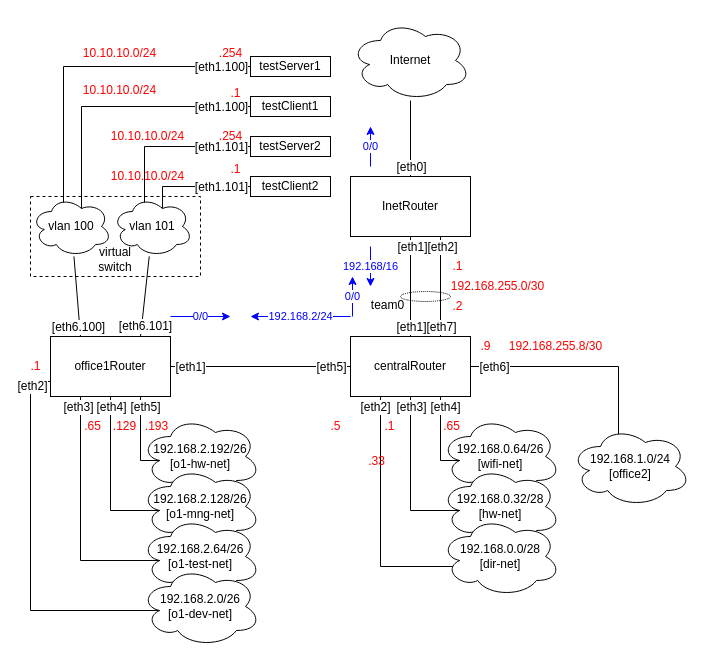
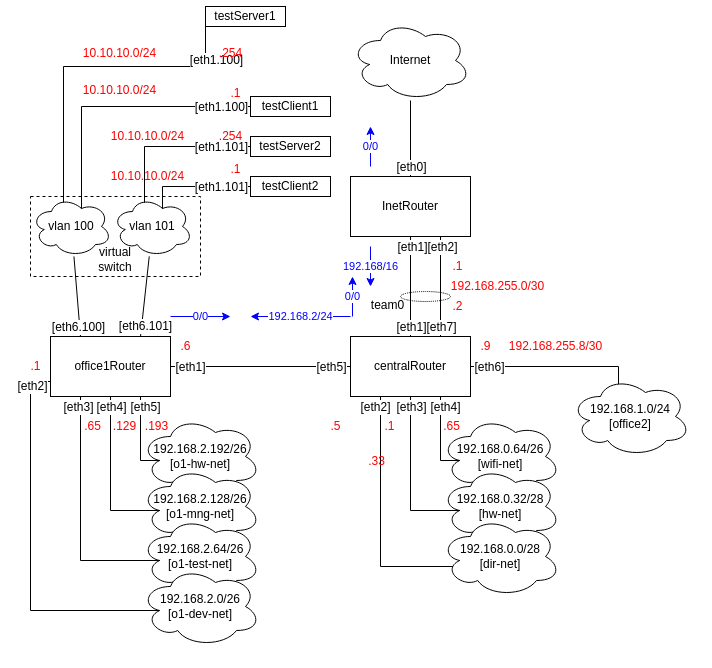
  <mxCell id="0" />
  <mxCell id="1" parent="0" />
  <mxCell id="2" value="InetRouter" style="rounded=0;whiteSpace=wrap;html=1;" parent="1" vertex="1"><mxGeometry x="350" y="176" width="120" height="60" as="geometry" /></mxCell>
  <mxCell id="3" value="Internet" style="ellipse;shape=cloud;whiteSpace=wrap;html=1;" parent="1" vertex="1"><mxGeometry x="350" y="20" width="120" height="80" as="geometry" /></mxCell>
  <mxCell id="4" value="" style="endArrow=none;html=1;exitX=0.5;exitY=0;exitDx=0;exitDy=0;" parent="1" source="2" target="3" edge="1"><mxGeometry width="50" height="50" relative="1" as="geometry"><mxPoint x="350" y="306" as="sourcePoint" /><mxPoint x="400" y="256" as="targetPoint" /></mxGeometry></mxCell>
  <mxCell id="5" value="[eth0]" style="text;html=1;align=center;verticalAlign=middle;resizable=0;points=[];labelBackgroundColor=#ffffff;" parent="4" vertex="1" connectable="0"><mxGeometry x="-0.053" y="-1" relative="1" as="geometry"><mxPoint x="-1" y="26" as="offset" /></mxGeometry></mxCell>
  <mxCell id="6" value="centralRouter" style="rounded=0;whiteSpace=wrap;html=1;" parent="1" vertex="1"><mxGeometry x="350" y="336" width="120" height="60" as="geometry" /></mxCell>
  <mxCell id="7" value="" style="endArrow=none;html=1;entryX=0.75;entryY=1;entryDx=0;entryDy=0;exitX=0.75;exitY=0;exitDx=0;exitDy=0;" parent="1" source="6" target="2" edge="1"><mxGeometry width="50" height="50" relative="1" as="geometry"><mxPoint x="420" y="186" as="sourcePoint" /><mxPoint x="420" y="110" as="targetPoint" /></mxGeometry></mxCell>
  <mxCell id="8" value="[eth7]" style="text;html=1;align=center;verticalAlign=middle;resizable=0;points=[];labelBackgroundColor=#ffffff;" parent="7" vertex="1" connectable="0"><mxGeometry x="-0.053" y="-1" relative="1" as="geometry"><mxPoint x="-1" y="37" as="offset" /></mxGeometry></mxCell>
  <mxCell id="9" value="[eth2]" style="text;html=1;align=center;verticalAlign=middle;resizable=0;points=[];labelBackgroundColor=#ffffff;" parent="7" vertex="1" connectable="0"><mxGeometry x="0.62" y="-1" relative="1" as="geometry"><mxPoint y="-9" as="offset" /></mxGeometry></mxCell>
  <mxCell id="10" value="192.168.255.0/30" style="text;html=1;align=center;verticalAlign=middle;resizable=0;points=[];autosize=1;fontColor=#FF0000;" parent="1" vertex="1"><mxGeometry x="442" y="276" width="110" height="20" as="geometry" /></mxCell>
  <mxCell id="11" value=".1" style="text;html=1;align=center;verticalAlign=middle;resizable=0;points=[];autosize=1;fontColor=#FF0000;" parent="1" vertex="1"><mxGeometry x="442" y="256" width="30" height="20" as="geometry" /></mxCell>
  <mxCell id="12" value=".2" style="text;html=1;align=center;verticalAlign=middle;resizable=0;points=[];autosize=1;fontColor=#FF0000;" parent="1" vertex="1"><mxGeometry x="442" y="296" width="30" height="20" as="geometry" /></mxCell>
  <mxCell id="13" value="office1Router" style="rounded=0;whiteSpace=wrap;html=1;" parent="1" vertex="1"><mxGeometry x="50" y="336" width="120" height="60" as="geometry" /></mxCell>
  <mxCell id="14" value="" style="endArrow=none;html=1;entryX=1;entryY=0.5;entryDx=0;entryDy=0;exitX=0;exitY=0.5;exitDx=0;exitDy=0;" parent="1" source="6" target="13" edge="1"><mxGeometry width="50" height="50" relative="1" as="geometry"><mxPoint x="50" y="466" as="sourcePoint" /><mxPoint x="100" y="416" as="targetPoint" /></mxGeometry></mxCell>
  <mxCell id="15" value="[eth5]" style="text;html=1;align=center;verticalAlign=middle;resizable=0;points=[];labelBackgroundColor=#ffffff;" parent="14" vertex="1" connectable="0"><mxGeometry x="-0.644" y="-1" relative="1" as="geometry"><mxPoint x="12" y="1" as="offset" /></mxGeometry></mxCell>
  <mxCell id="16" value="[eth1]" style="text;html=1;align=center;verticalAlign=middle;resizable=0;points=[];labelBackgroundColor=#ffffff;" parent="14" vertex="1" connectable="0"><mxGeometry x="0.789" relative="1" as="geometry"><mxPoint as="offset" /></mxGeometry></mxCell>
  <mxCell id="17" value="192.168.2.192/26&lt;br&gt;[o1-hw-net]" style="ellipse;shape=cloud;whiteSpace=wrap;html=1;" parent="1" vertex="1"><mxGeometry x="140" y="416" width="120" height="80" as="geometry" /></mxCell>
  <mxCell id="18" value="192.168.2.128/26&lt;br&gt;[o1-mng-net]" style="ellipse;shape=cloud;whiteSpace=wrap;html=1;" parent="1" vertex="1"><mxGeometry x="140" y="466" width="120" height="80" as="geometry" /></mxCell>
  <mxCell id="19" value="192.168.2.64/26&lt;br&gt;[o1-test-net]" style="ellipse;shape=cloud;whiteSpace=wrap;html=1;" parent="1" vertex="1"><mxGeometry x="140" y="516" width="120" height="80" as="geometry" /></mxCell>
  <mxCell id="20" value="" style="endArrow=none;html=1;entryX=0.16;entryY=0.55;entryDx=0;entryDy=0;entryPerimeter=0;edgeStyle=elbowEdgeStyle;elbow=vertical;rounded=0;exitX=0.75;exitY=1;exitDx=0;exitDy=0;" parent="1" source="13" target="17" edge="1"><mxGeometry width="50" height="50" relative="1" as="geometry"><mxPoint x="50" y="736" as="sourcePoint" /><mxPoint x="100" y="686" as="targetPoint" /><Array as="points"><mxPoint x="150" y="460" /></Array></mxGeometry></mxCell>
  <mxCell id="21" value="[eth5]" style="text;html=1;align=center;verticalAlign=middle;resizable=0;points=[];labelBackgroundColor=#ffffff;" parent="20" vertex="1" connectable="0"><mxGeometry x="0.202" y="-2" relative="1" as="geometry"><mxPoint x="6" y="-40" as="offset" /></mxGeometry></mxCell>
  <mxCell id="22" value="" style="endArrow=none;html=1;entryX=0.16;entryY=0.55;entryDx=0;entryDy=0;entryPerimeter=0;edgeStyle=elbowEdgeStyle;elbow=vertical;rounded=0;exitX=0.5;exitY=1;exitDx=0;exitDy=0;" parent="1" source="13" target="18" edge="1"><mxGeometry width="50" height="50" relative="1" as="geometry"><mxPoint x="150" y="406" as="sourcePoint" /><mxPoint x="169.2" y="470" as="targetPoint" /><Array as="points"><mxPoint x="140" y="510" /></Array></mxGeometry></mxCell>
  <mxCell id="23" value="[eth4]" style="text;html=1;align=center;verticalAlign=middle;resizable=0;points=[];labelBackgroundColor=#ffffff;" parent="22" vertex="1" connectable="0"><mxGeometry x="0.115" y="-1" relative="1" as="geometry"><mxPoint x="1" y="-81" as="offset" /></mxGeometry></mxCell>
  <mxCell id="24" value="" style="endArrow=none;html=1;entryX=0.16;entryY=0.55;entryDx=0;entryDy=0;entryPerimeter=0;edgeStyle=elbowEdgeStyle;elbow=vertical;rounded=0;exitX=0.25;exitY=1;exitDx=0;exitDy=0;" parent="1" source="13" target="19" edge="1"><mxGeometry width="50" height="50" relative="1" as="geometry"><mxPoint x="120" y="406" as="sourcePoint" /><mxPoint x="169.2" y="520" as="targetPoint" /><Array as="points"><mxPoint x="140" y="560" /></Array></mxGeometry></mxCell>
  <mxCell id="25" value="[eth3]" style="text;html=1;align=center;verticalAlign=middle;resizable=0;points=[];labelBackgroundColor=#ffffff;" parent="24" vertex="1" connectable="0"><mxGeometry x="-0.219" y="-1" relative="1" as="geometry"><mxPoint x="-2" y="-85" as="offset" /></mxGeometry></mxCell>
  <mxCell id="26" value="" style="endArrow=none;html=1;entryX=0.16;entryY=0.55;entryDx=0;entryDy=0;edgeStyle=elbowEdgeStyle;elbow=vertical;rounded=0;exitX=0;exitY=0.75;exitDx=0;exitDy=0;entryPerimeter=0;" parent="1" source="13" target="85" edge="1"><mxGeometry width="50" height="50" relative="1" as="geometry"><mxPoint x="90" y="406" as="sourcePoint" /><mxPoint x="169.2" y="570" as="targetPoint" /><Array as="points"><mxPoint x="30" y="566" /><mxPoint x="120" y="636" /></Array></mxGeometry></mxCell>
  <mxCell id="27" value="[eth2]" style="text;html=1;align=center;verticalAlign=middle;resizable=0;points=[];labelBackgroundColor=#ffffff;" parent="26" vertex="1" connectable="0"><mxGeometry x="-0.662" y="-2" relative="1" as="geometry"><mxPoint x="3" y="-40" as="offset" /></mxGeometry></mxCell>
  <mxCell id="28" value=".193" style="text;html=1;align=center;verticalAlign=middle;resizable=0;points=[];autosize=1;fontColor=#FF0000;" parent="1" vertex="1"><mxGeometry x="136" y="416" width="40" height="20" as="geometry" /></mxCell>
  <mxCell id="29" value=".129" style="text;html=1;align=center;verticalAlign=middle;resizable=0;points=[];autosize=1;fontColor=#FF0000;" parent="1" vertex="1"><mxGeometry x="104" y="416" width="40" height="20" as="geometry" /></mxCell>
  <mxCell id="30" value=".65" style="text;html=1;align=center;verticalAlign=middle;resizable=0;points=[];autosize=1;fontColor=#FF0000;" parent="1" vertex="1"><mxGeometry x="77" y="416" width="30" height="20" as="geometry" /></mxCell>
  <mxCell id="31" value=".1" style="text;html=1;align=center;verticalAlign=middle;resizable=0;points=[];autosize=1;fontColor=#FF0000;" parent="1" vertex="1"><mxGeometry x="20" y="356" width="30" height="20" as="geometry" /></mxCell>
  <mxCell id="32" value="192.168.0.64/26&lt;br&gt;[wifi-net]" style="ellipse;shape=cloud;whiteSpace=wrap;html=1;" parent="1" vertex="1"><mxGeometry x="440" y="416" width="120" height="80" as="geometry" /></mxCell>
  <mxCell id="33" value="192.168.0.32/28&lt;br&gt;[hw-net]" style="ellipse;shape=cloud;whiteSpace=wrap;html=1;" parent="1" vertex="1"><mxGeometry x="440" y="466" width="120" height="80" as="geometry" /></mxCell>
  <mxCell id="34" value="" style="endArrow=none;html=1;entryX=0.16;entryY=0.55;entryDx=0;entryDy=0;entryPerimeter=0;edgeStyle=elbowEdgeStyle;elbow=vertical;rounded=0;exitX=0.75;exitY=1;exitDx=0;exitDy=0;" parent="1" source="6" target="32" edge="1"><mxGeometry width="50" height="50" relative="1" as="geometry"><mxPoint x="150" y="406" as="sourcePoint" /><mxPoint x="169.2" y="470" as="targetPoint" /><Array as="points"><mxPoint x="440" y="460" /></Array></mxGeometry></mxCell>
  <mxCell id="35" value="[eth4]" style="text;html=1;align=center;verticalAlign=middle;resizable=0;points=[];labelBackgroundColor=#ffffff;" parent="34" vertex="1" connectable="0"><mxGeometry x="0.202" y="-2" relative="1" as="geometry"><mxPoint x="6" y="-40" as="offset" /></mxGeometry></mxCell>
  <mxCell id="36" value="" style="endArrow=none;html=1;entryX=0.16;entryY=0.55;entryDx=0;entryDy=0;entryPerimeter=0;edgeStyle=elbowEdgeStyle;elbow=vertical;rounded=0;exitX=0.5;exitY=1;exitDx=0;exitDy=0;" parent="1" source="6" target="33" edge="1"><mxGeometry width="50" height="50" relative="1" as="geometry"><mxPoint x="450" y="406" as="sourcePoint" /><mxPoint x="469.2" y="470" as="targetPoint" /><Array as="points"><mxPoint x="430" y="510" /></Array></mxGeometry></mxCell>
  <mxCell id="37" value="[eth3]" style="text;html=1;align=center;verticalAlign=middle;resizable=0;points=[];labelBackgroundColor=#ffffff;" parent="36" vertex="1" connectable="0"><mxGeometry x="0.202" y="-2" relative="1" as="geometry"><mxPoint x="2" y="-88" as="offset" /></mxGeometry></mxCell>
  <mxCell id="38" value="" style="endArrow=none;html=1;entryX=0.16;entryY=0.55;entryDx=0;entryDy=0;edgeStyle=elbowEdgeStyle;elbow=vertical;rounded=0;exitX=0.25;exitY=1;exitDx=0;exitDy=0;entryPerimeter=0;" parent="1" source="6" target="86" edge="1"><mxGeometry width="50" height="50" relative="1" as="geometry"><mxPoint x="420" y="406" as="sourcePoint" /><mxPoint x="440" y="636" as="targetPoint" /><Array as="points"><mxPoint x="420" y="566" /></Array></mxGeometry></mxCell>
  <mxCell id="39" value="[eth2]" style="text;html=1;align=center;verticalAlign=middle;resizable=0;points=[];labelBackgroundColor=#ffffff;" parent="38" vertex="1" connectable="0"><mxGeometry x="0.202" y="-2" relative="1" as="geometry"><mxPoint x="-4" y="-143" as="offset" /></mxGeometry></mxCell>
  <mxCell id="40" value=".65" style="text;html=1;align=center;verticalAlign=middle;resizable=0;points=[];autosize=1;fontColor=#FF0000;" parent="1" vertex="1"><mxGeometry x="436" y="416" width="30" height="20" as="geometry" /></mxCell>
  <mxCell id="41" value=".33" style="text;html=1;align=center;verticalAlign=middle;resizable=0;points=[];autosize=1;fontColor=#FF0000;" parent="1" vertex="1"><mxGeometry x="361" y="451" width="30" height="20" as="geometry" /></mxCell>
  <mxCell id="42" value=".1" style="text;html=1;align=center;verticalAlign=middle;resizable=0;points=[];autosize=1;fontColor=#FF0000;" parent="1" vertex="1"><mxGeometry x="374" y="416" width="30" height="20" as="geometry" /></mxCell>
+ <mxCell id="43" value=".6" style="text;html=1;align=center;verticalAlign=middle;resizable=0;points=[];autosize=1;fontColor=#FF0000;" parent="1" vertex="1"><mxGeometry x="170" y="336" width="30" height="20" as="geometry" /></mxCell>
  <mxCell id="44" value=".5" style="text;html=1;align=center;verticalAlign=middle;resizable=0;points=[];autosize=1;fontColor=#FF0000;" parent="1" vertex="1"><mxGeometry x="320" y="416" width="30" height="20" as="geometry" /></mxCell>
  <mxCell id="45" value="" style="endArrow=none;html=1;entryX=1;entryY=0.5;entryDx=0;entryDy=0;exitX=0.4;exitY=0.1;exitDx=0;exitDy=0;exitPerimeter=0;edgeStyle=orthogonalEdgeStyle;rounded=0;" parent="1" source="87" target="6" edge="1"><mxGeometry width="50" height="50" relative="1" as="geometry"><mxPoint x="650" y="366" as="sourcePoint" /><mxPoint x="180" y="376" as="targetPoint" /><Array as="points"><mxPoint x="618" y="366" /></Array></mxGeometry></mxCell>
  <mxCell id="46" value="[eth6]" style="text;html=1;align=center;verticalAlign=middle;resizable=0;points=[];labelBackgroundColor=#ffffff;" parent="45" vertex="1" connectable="0"><mxGeometry x="0.789" relative="1" as="geometry"><mxPoint as="offset" /></mxGeometry></mxCell>
  <mxCell id="47" value="192.168.255.8/30" style="text;html=1;align=center;verticalAlign=middle;resizable=0;points=[];autosize=1;fontColor=#FF0000;" parent="1" vertex="1"><mxGeometry x="500" y="336" width="110" height="20" as="geometry" /></mxCell>
  <mxCell id="48" value=".9" style="text;html=1;align=center;verticalAlign=middle;resizable=0;points=[];autosize=1;fontColor=#FF0000;" parent="1" vertex="1"><mxGeometry x="470" y="336" width="30" height="20" as="geometry" /></mxCell>
  <mxCell id="49" value="0/0" style="endArrow=classic;html=1;fontColor=#0000FF;strokeColor=#0000FF;" parent="1" edge="1"><mxGeometry width="50" height="50" relative="1" as="geometry"><mxPoint x="370" y="166" as="sourcePoint" /><mxPoint x="370" y="126" as="targetPoint" /></mxGeometry></mxCell>
  <mxCell id="50" value="0/0" style="endArrow=classic;html=1;fontColor=#0000FF;strokeColor=#0000FF;" parent="1" edge="1"><mxGeometry width="50" height="50" relative="1" as="geometry"><mxPoint x="352" y="316" as="sourcePoint" /><mxPoint x="352" y="276" as="targetPoint" /></mxGeometry></mxCell>
  <mxCell id="51" value="192.168/16" style="endArrow=classic;html=1;fontColor=#0000FF;strokeColor=#0000FF;" parent="1" edge="1"><mxGeometry width="50" height="50" relative="1" as="geometry"><mxPoint x="370" y="246" as="sourcePoint" /><mxPoint x="370" y="286" as="targetPoint" /></mxGeometry></mxCell>
  <mxCell id="52" value="192.168.2/24" style="endArrow=classic;html=1;fontColor=#0000FF;strokeColor=#0000FF;" parent="1" edge="1"><mxGeometry width="50" height="50" relative="1" as="geometry"><mxPoint x="350" y="316" as="sourcePoint" /><mxPoint x="250" y="316" as="targetPoint" /></mxGeometry></mxCell>
  <mxCell id="53" value="0/0" style="endArrow=classic;html=1;fontColor=#0000FF;strokeColor=#0000FF;" parent="1" edge="1"><mxGeometry width="50" height="50" relative="1" as="geometry"><mxPoint x="170" y="316" as="sourcePoint" /><mxPoint x="230" y="316" as="targetPoint" /></mxGeometry></mxCell>
  <mxCell id="54" value="" style="endArrow=none;html=1;entryX=0.5;entryY=1;entryDx=0;entryDy=0;exitX=0.5;exitY=0;exitDx=0;exitDy=0;" edge="1" parent="1" source="6" target="2"><mxGeometry width="50" height="50" relative="1" as="geometry"><mxPoint x="450" y="346" as="sourcePoint" /><mxPoint x="450" y="246" as="targetPoint" /></mxGeometry></mxCell>
  <mxCell id="55" value="[eth1]" style="text;html=1;align=center;verticalAlign=middle;resizable=0;points=[];labelBackgroundColor=#ffffff;" vertex="1" connectable="0" parent="54"><mxGeometry x="-0.053" y="-1" relative="1" as="geometry"><mxPoint x="-1" y="37" as="offset" /></mxGeometry></mxCell>
  <mxCell id="56" value="[eth1]" style="text;html=1;align=center;verticalAlign=middle;resizable=0;points=[];labelBackgroundColor=#ffffff;" vertex="1" connectable="0" parent="54"><mxGeometry x="0.62" y="-1" relative="1" as="geometry"><mxPoint y="-9" as="offset" /></mxGeometry></mxCell>
  <mxCell id="57" value="" style="ellipse;whiteSpace=wrap;html=1;fillColor=none;dashed=1;dashPattern=1 1;" vertex="1" parent="1"><mxGeometry x="400" y="291" width="50" height="10" as="geometry" /></mxCell>
  <mxCell id="58" value="team0" style="text;html=1;align=center;verticalAlign=middle;resizable=0;points=[];autosize=1;" vertex="1" parent="1"><mxGeometry x="362" y="295" width="50" height="20" as="geometry" /></mxCell>
  <mxCell id="59" value="vlan 100" style="ellipse;shape=cloud;whiteSpace=wrap;html=1;" vertex="1" parent="1"><mxGeometry x="31" y="196" width="80" height="60" as="geometry" /></mxCell>
- <mxCell id="60" value="testServer1" style="rounded=0;whiteSpace=wrap;html=1;" vertex="1" parent="1"><mxGeometry x="250" y="56" width="80" height="20" as="geometry" /></mxCell>
+ <mxCell id="60" value="testServer1" style="rounded=0;whiteSpace=wrap;html=1;" vertex="1" parent="1"><mxGeometry x="205" y="6" width="80" height="20" as="geometry" /></mxCell>
  <mxCell id="61" value="testClient1" style="rounded=0;whiteSpace=wrap;html=1;" vertex="1" parent="1"><mxGeometry x="250" y="96" width="80" height="20" as="geometry" /></mxCell>
  <mxCell id="62" value="" style="endArrow=none;html=1;strokeColor=#000000;entryX=0.25;entryY=0;entryDx=0;entryDy=0;" edge="1" parent="1" source="59" target="13"><mxGeometry width="50" height="50" relative="1" as="geometry"><mxPoint x="0" y="736" as="sourcePoint" /><mxPoint x="50" y="686" as="targetPoint" /></mxGeometry></mxCell>
  <mxCell id="63" value="[eth6.100]" style="text;html=1;align=center;verticalAlign=middle;resizable=0;points=[];labelBackgroundColor=#ffffff;" vertex="1" connectable="0" parent="62"><mxGeometry x="0.353" y="1" relative="1" as="geometry"><mxPoint x="-1.85" y="16.32" as="offset" /></mxGeometry></mxCell>
  <mxCell id="64" value="vlan 101" style="ellipse;shape=cloud;whiteSpace=wrap;html=1;" vertex="1" parent="1"><mxGeometry x="112" y="196" width="80" height="60" as="geometry" /></mxCell>
  <mxCell id="65" value="" style="endArrow=none;html=1;strokeColor=#000000;entryX=0.75;entryY=0;entryDx=0;entryDy=0;" edge="1" parent="1" source="64" target="13"><mxGeometry width="50" height="50" relative="1" as="geometry"><mxPoint x="90" y="266" as="sourcePoint" /><mxPoint x="90" y="346" as="targetPoint" /></mxGeometry></mxCell>
  <mxCell id="66" value="[eth6.101]" style="text;html=1;align=center;verticalAlign=middle;resizable=0;points=[];labelBackgroundColor=#ffffff;" vertex="1" connectable="0" parent="65"><mxGeometry x="0.326" relative="1" as="geometry"><mxPoint x="1.01" y="17.41" as="offset" /></mxGeometry></mxCell>
  <mxCell id="67" value="testServer2" style="rounded=0;whiteSpace=wrap;html=1;" vertex="1" parent="1"><mxGeometry x="250" y="136" width="80" height="20" as="geometry" /></mxCell>
  <mxCell id="68" value="testClient2" style="rounded=0;whiteSpace=wrap;html=1;" vertex="1" parent="1"><mxGeometry x="250" y="176" width="80" height="20" as="geometry" /></mxCell>
  <mxCell id="69" value="" style="endArrow=none;html=1;strokeColor=#000000;entryX=0;entryY=0.5;entryDx=0;entryDy=0;exitX=0.625;exitY=0.2;exitDx=0;exitDy=0;exitPerimeter=0;rounded=0;edgeStyle=orthogonalEdgeStyle;" edge="1" parent="1" source="64" target="68"><mxGeometry width="50" height="50" relative="1" as="geometry"><mxPoint x="0" y="736" as="sourcePoint" /><mxPoint x="50" y="686" as="targetPoint" /><Array as="points"><mxPoint x="162" y="186" /></Array></mxGeometry></mxCell>
  <mxCell id="70" value="[eth1.101]" style="text;html=1;align=center;verticalAlign=middle;resizable=0;points=[];labelBackgroundColor=#ffffff;" vertex="1" connectable="0" parent="69"><mxGeometry x="0.182" y="-1" relative="1" as="geometry"><mxPoint x="15" y="-1" as="offset" /></mxGeometry></mxCell>
  <mxCell id="71" value="" style="endArrow=none;html=1;strokeColor=#000000;entryX=0;entryY=0.5;entryDx=0;entryDy=0;exitX=0.4;exitY=0.1;exitDx=0;exitDy=0;exitPerimeter=0;rounded=0;edgeStyle=orthogonalEdgeStyle;" edge="1" parent="1" source="64" target="67"><mxGeometry width="50" height="50" relative="1" as="geometry"><mxPoint x="172" y="218" as="sourcePoint" /><mxPoint x="260" y="196" as="targetPoint" /><Array as="points"><mxPoint x="144" y="146" /></Array></mxGeometry></mxCell>
  <mxCell id="72" value="[eth1.101]" style="text;html=1;align=center;verticalAlign=middle;resizable=0;points=[];labelBackgroundColor=#ffffff;" vertex="1" connectable="0" parent="71"><mxGeometry x="0.358" y="2" relative="1" as="geometry"><mxPoint x="22" y="2" as="offset" /></mxGeometry></mxCell>
  <mxCell id="73" value="" style="endArrow=none;html=1;strokeColor=#000000;exitX=0.625;exitY=0.2;exitDx=0;exitDy=0;exitPerimeter=0;rounded=0;entryX=0;entryY=0.5;entryDx=0;entryDy=0;edgeStyle=orthogonalEdgeStyle;" edge="1" parent="1" source="59" target="61"><mxGeometry width="50" height="50" relative="1" as="geometry"><mxPoint x="154" y="212" as="sourcePoint" /><mxPoint x="220" y="126" as="targetPoint" /><Array as="points"><mxPoint x="81" y="106" /></Array></mxGeometry></mxCell>
  <mxCell id="74" value="[eth1.100]" style="text;html=1;align=center;verticalAlign=middle;resizable=0;points=[];labelBackgroundColor=#ffffff;" vertex="1" connectable="0" parent="73"><mxGeometry x="0.638" y="2" relative="1" as="geometry"><mxPoint x="19" y="2" as="offset" /></mxGeometry></mxCell>
  <mxCell id="75" value="" style="endArrow=none;html=1;strokeColor=#000000;exitX=0.4;exitY=0.1;exitDx=0;exitDy=0;exitPerimeter=0;rounded=0;entryX=0;entryY=0.5;entryDx=0;entryDy=0;edgeStyle=orthogonalEdgeStyle;" edge="1" parent="1" source="59" target="60"><mxGeometry width="50" height="50" relative="1" as="geometry"><mxPoint x="91" y="218" as="sourcePoint" /><mxPoint x="260" y="116" as="targetPoint" /><Array as="points"><mxPoint x="63" y="66" /></Array></mxGeometry></mxCell>
  <mxCell id="76" value="[eth1.100]" style="text;html=1;align=center;verticalAlign=middle;resizable=0;points=[];labelBackgroundColor=#ffffff;" vertex="1" connectable="0" parent="75"><mxGeometry x="0.746" y="1" relative="1" as="geometry"><mxPoint x="11" y="1" as="offset" /></mxGeometry></mxCell>
  <mxCell id="77" value="10.10.10.0/24" style="text;html=1;align=center;verticalAlign=middle;resizable=0;points=[];autosize=1;fontColor=#FF0000;" vertex="1" parent="1"><mxGeometry x="74" y="43" width="90" height="20" as="geometry" /></mxCell>
  <mxCell id="78" value="10.10.10.0/24" style="text;html=1;align=center;verticalAlign=middle;resizable=0;points=[];autosize=1;fontColor=#FF0000;" vertex="1" parent="1"><mxGeometry x="74" y="80" width="90" height="20" as="geometry" /></mxCell>
  <mxCell id="79" value="10.10.10.0/24" style="text;html=1;align=center;verticalAlign=middle;resizable=0;points=[];autosize=1;fontColor=#FF0000;" vertex="1" parent="1"><mxGeometry x="102" y="126" width="90" height="20" as="geometry" /></mxCell>
  <mxCell id="80" value="10.10.10.0/24" style="text;html=1;align=center;verticalAlign=middle;resizable=0;points=[];autosize=1;fontColor=#FF0000;" vertex="1" parent="1"><mxGeometry x="102" y="166" width="90" height="20" as="geometry" /></mxCell>
  <mxCell id="81" value=".254" style="text;html=1;align=center;verticalAlign=middle;resizable=0;points=[];autosize=1;fontColor=#FF0000;" vertex="1" parent="1"><mxGeometry x="210" y="43" width="40" height="20" as="geometry" /></mxCell>
  <mxCell id="82" value=".254" style="text;html=1;align=center;verticalAlign=middle;resizable=0;points=[];autosize=1;fontColor=#FF0000;" vertex="1" parent="1"><mxGeometry x="210" y="126" width="40" height="20" as="geometry" /></mxCell>
  <mxCell id="83" value=".1" style="text;html=1;align=center;verticalAlign=middle;resizable=0;points=[];autosize=1;fontColor=#FF0000;" vertex="1" parent="1"><mxGeometry x="220" y="83" width="30" height="20" as="geometry" /></mxCell>
  <mxCell id="84" value=".1" style="text;html=1;align=center;verticalAlign=middle;resizable=0;points=[];autosize=1;fontColor=#FF0000;" vertex="1" parent="1"><mxGeometry x="220" y="159" width="30" height="20" as="geometry" /></mxCell>
  <mxCell id="85" value="192.168.2.0/26&lt;br&gt;[o1-dev-net]" style="ellipse;shape=cloud;whiteSpace=wrap;html=1;" vertex="1" parent="1"><mxGeometry x="140" y="566" width="120" height="80" as="geometry" /></mxCell>
  <mxCell id="86" value="192.168.0.0/28&lt;br&gt;[dir-net]" style="ellipse;shape=cloud;whiteSpace=wrap;html=1;" vertex="1" parent="1"><mxGeometry x="440" y="516" width="120" height="80" as="geometry" /></mxCell>
- <mxCell id="87" value="192.168.1.0/24&lt;br&gt;[office2]" style="ellipse;shape=cloud;whiteSpace=wrap;html=1;" vertex="1" parent="1"><mxGeometry x="570" y="426" width="120" height="80" as="geometry" /></mxCell>
+ <mxCell id="87" value="192.168.1.0/24&lt;br&gt;[office2]" style="ellipse;shape=cloud;whiteSpace=wrap;html=1;" vertex="1" parent="1"><mxGeometry x="570" y="376" width="120" height="80" as="geometry" /></mxCell>
  <mxCell id="88" value="virtual&lt;br&gt;switch" style="rounded=0;whiteSpace=wrap;html=1;fillColor=none;dashed=1;verticalAlign=bottom;" vertex="1" parent="1"><mxGeometry x="30" y="196" width="170" height="80" as="geometry" /></mxCell>
